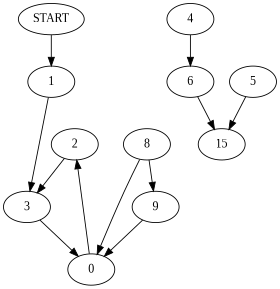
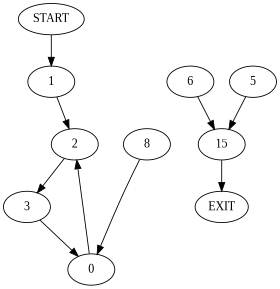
  digraph {
    fontname="Liberation Serif"
    node [fontname="Liberation Serif"]
    edge [fontname="Liberation Serif"]
    n1 [label=START]
    1
    2
+   n4 [label=EXIT]
    3
    n6 [label=0]
-   4
    6
    8
-   9
    n11 [label=15]
    5
    n1 -> 1
-   1 -> 3
+   1 -> 2
    2 -> 3
    3 -> n6
    n6 -> 2
-   4 -> 6
    6 -> n11
    8 -> n6
-   8 -> 9
-   9 -> n6
+   n11 -> n4
    5 -> n11
  }
